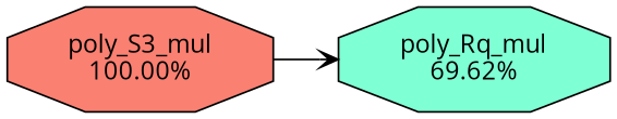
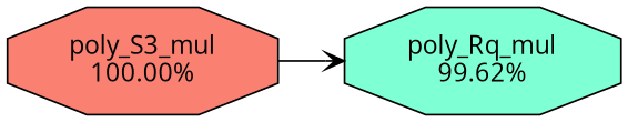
  digraph {
    rankdir=LR
    fontname="Open Sans"
    node [shape=octagon style=filled fontname="Open Sans"]
    n1 [label="poly_S3_mul\n100.00%" fillcolor=salmon]
-   n2 [label="poly_Rq_mul\n69.62%" fillcolor=aquamarine]
+   n2 [label="poly_Rq_mul\n99.62%" fillcolor=aquamarine]
    subgraph sub_1 {
      n1
      n2
    }
    n1 -> n2 [arrowhead=vee fontname="Open Sans"]
  }
